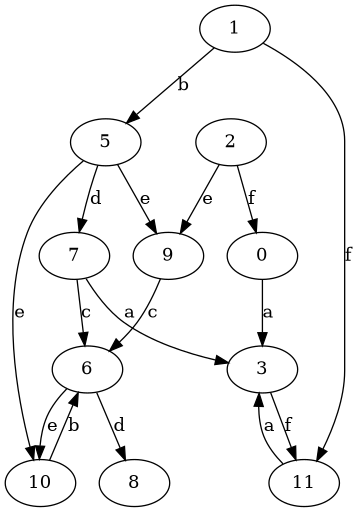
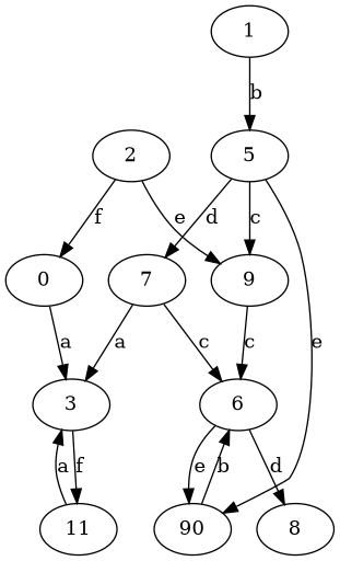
  strict digraph {
    0
    3
    11
    2
    9
    6
    5
    7
-   10
+   10 [label=90]
    8
    1
    0 -> 3 [label=a]
    3 -> 11 [label=f]
    11 -> 3 [label=a]
    2 -> 0 [label=f]
    2 -> 9 [label=e]
    9 -> 6 [label=c]
    6 -> 10 [label=e]
    6 -> 8 [label=d]
-   5 -> 9 [label=e]
+   5 -> 9 [label=c]
    5 -> 7 [label=d]
    5 -> 10 [label=e]
    7 -> 3 [label=a]
    7 -> 6 [label=c]
    10 -> 6 [label=b]
-   1 -> 11 [label=f]
    1 -> 5 [label=b]
  }
